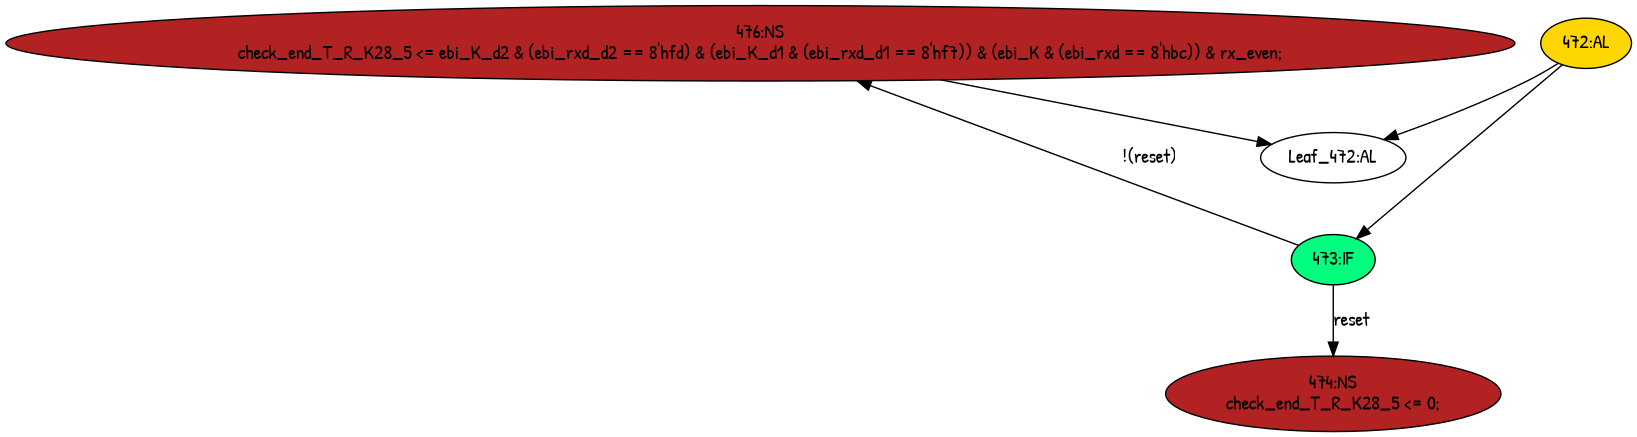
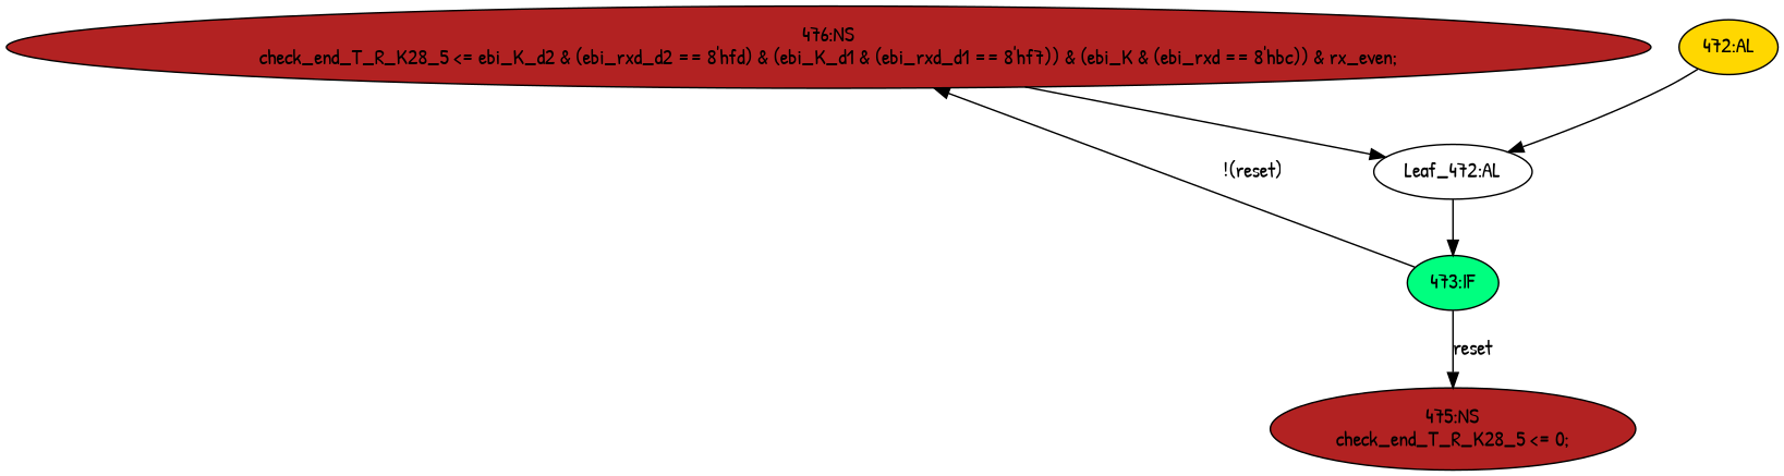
  strict digraph {
    fontname="Patrick Hand"
    node [fillcolor=firebrick fontname="Patrick Hand" statements="[]" style=filled typ=NonblockingSubstitution]
    edge [cond="[]" fontname="Patrick Hand" lineno=None]
    n1 [ast="<pyverilog.vparser.ast.NonblockingSubstitution object at 0x7f702a73b210>" label="476:NS\ncheck_end_T_R_K28_5 <= ebi_K_d2 & (ebi_rxd_d2 == 8'hfd) & (ebi_K_d1 & (ebi_rxd_d1 == 8'hf7)) & (ebi_K & (ebi_rxd == 8'hbc)) & rx_even;" statements="[<pyverilog.vparser.ast.NonblockingSubstitution object at 0x7f702a73b210>]"]
    n2 [def_var="['check_end_T_R_K28_5']" label="Leaf_472:AL" fillcolor="" statements="" style="" typ=""]
    n3 [ast="<pyverilog.vparser.ast.Always object at 0x7f702a73b590>" clk_sens=True fillcolor=gold label="472:AL" sens="['ck', 'reset']" typ=Always use_var="['reset', 'rx_even', 'ebi_rxd_d2', 'ebi_K', 'ebi_rxd_d1', 'ebi_rxd', 'ebi_K_d2', 'ebi_K_d1']"]
    n4 [ast="<pyverilog.vparser.ast.IfStatement object at 0x7f702a73b610>" fillcolor=springgreen label="473:IF" typ=IfStatement]
-   n5 [ast="<pyverilog.vparser.ast.NonblockingSubstitution object at 0x7f702a73be10>" label="474:NS\ncheck_end_T_R_K28_5 <= 0;" statements="[<pyverilog.vparser.ast.NonblockingSubstitution object at 0x7f702a73be10>]"]
+   n5 [ast="<pyverilog.vparser.ast.NonblockingSubstitution object at 0x7f702a73be10>" label="475:NS\ncheck_end_T_R_K28_5 <= 0;" statements="[<pyverilog.vparser.ast.NonblockingSubstitution object at 0x7f702a73be10>]"]
    n1 -> n2
    n3 -> n2
-   n3 -> n4
+   n2 -> n4
    n4 -> n1 [cond="['reset']" label="!(reset)" lineno=473]
    n4 -> n5 [cond="['reset']" label=reset lineno=473]
  }
